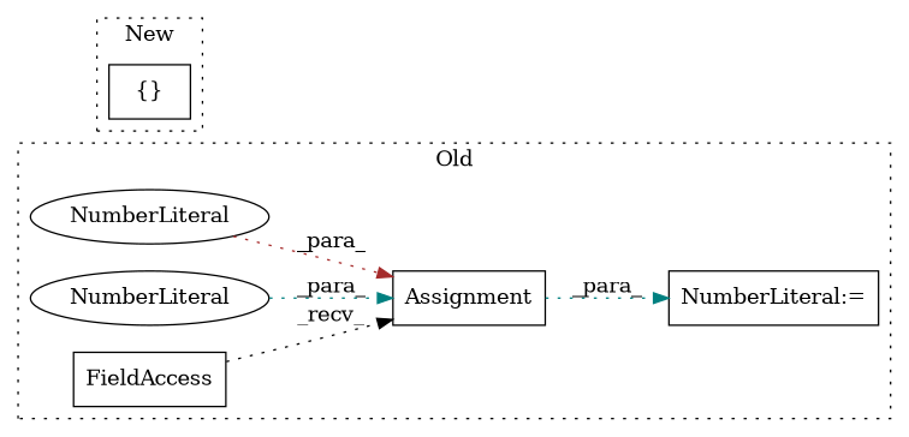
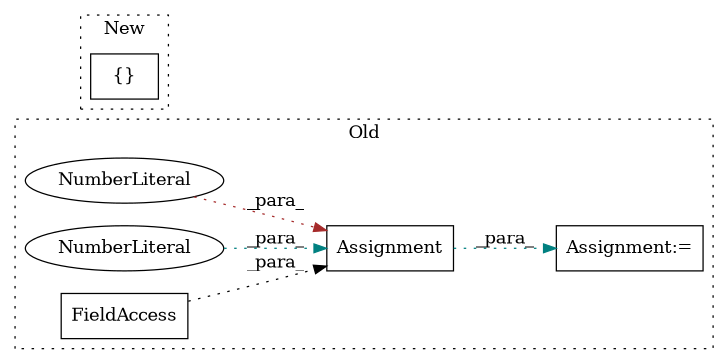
  digraph {
    rankdir=LR
    node [a=34 l=1 shape=box]
    edge [color=teal style=dotted]
    n1 [a=32 l="19,1" label=Assignment s="1465,1487"]
    n2 [label=NumberLiteral s=1486 shape=ellipse]
    n3 [label=NumberLiteral s=1484 shape=ellipse]
    n4 [a=22 l=15 label=FieldAccess s=1449]
-   n5 [a=7 label="NumberLiteral:=" s=1596]
+   n5 [a=7 label="Assignment:=" s=1596]
    n6 [a=4 l=2 label="{}" s=3118]
    subgraph cluster_1 {
      label=Old
      style=dotted
      n1
      n2
      n3
      n4
      n5
    }
    subgraph cluster_2 {
      label=New
      style=dotted
      n6
    }
    n1 -> n5 [label=_para_]
    n2 -> n1 [color=brown label=_para_]
    n3 -> n1 [label=_para_]
-   n4 -> n1 [color=black label=_recv_]
+   n4 -> n1 [color=black label=_para_]
  }
